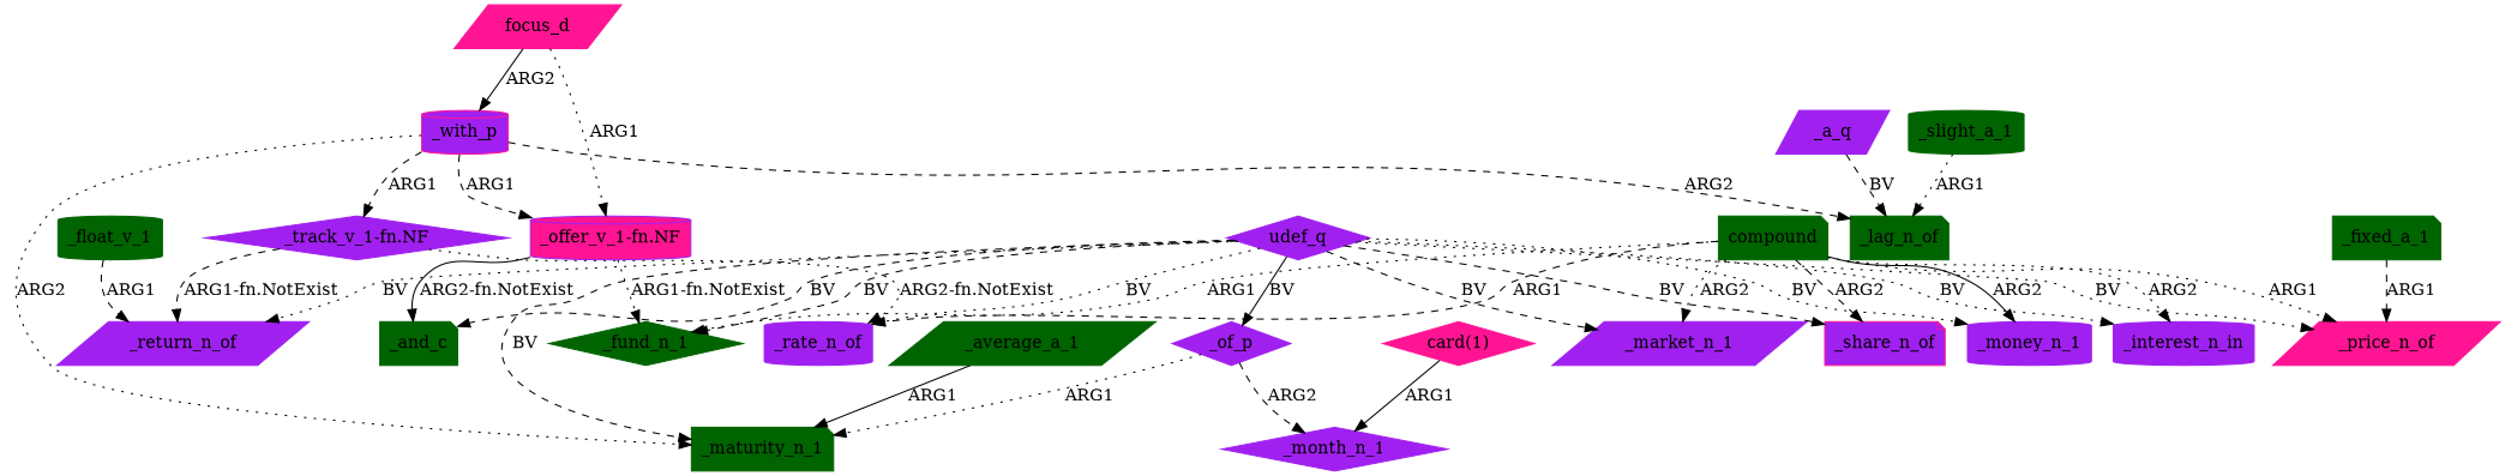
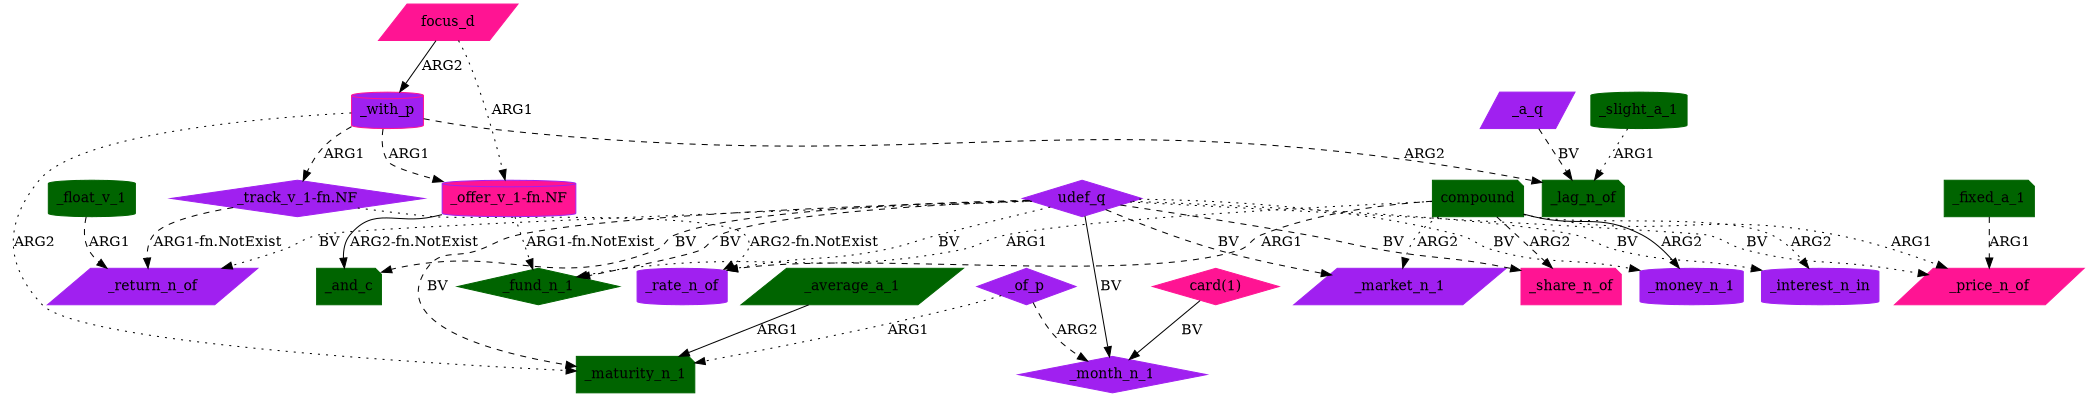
  digraph {
    node [color=purple shape=cylinder style=filled]
    edge [style=dotted]
    compound [color=darkgreen shape=note]
    _market_n_1 [shape=parallelogram]
    _rate_n_of
    _money_n_1
    _price_n_of [color=deeppink shape=parallelogram]
    _fund_n_1 [color=darkgreen shape=diamond]
    _interest_n_in
-   _share_n_of [color=deeppink shape=note fillcolor=purple]
+   _share_n_of [color=deeppink shape=note]
    "_track_v_1-fn.NF" [shape=diamond]
    _return_n_of [shape=parallelogram]
    udef_q [shape=diamond]
    _maturity_n_1 [color=darkgreen shape=note]
    _and_c [color=darkgreen shape=note]
    _month_n_1 [shape=diamond]
    _with_p [color=deeppink fillcolor=purple]
    "_offer_v_1-fn.NF" [fillcolor=deeppink]
    _lag_n_of [color=darkgreen shape=note]
    _of_p [shape=diamond]
    "card(1)" [color=deeppink shape=diamond]
    focus_d [color=deeppink shape=parallelogram]
    _average_a_1 [color=darkgreen shape=parallelogram]
    _a_q [shape=parallelogram]
    _float_v_1 [color=darkgreen]
    _slight_a_1 [color=darkgreen]
    _fixed_a_1 [color=darkgreen shape=note]
    compound -> _market_n_1 [label=ARG2]
    compound -> _rate_n_of [label=ARG1 style=dashed]
    compound -> _money_n_1 [label=ARG2 style=solid]
    compound -> _price_n_of [label=ARG1]
    compound -> _fund_n_1 [label=ARG1]
    compound -> _interest_n_in [label=ARG2]
    compound -> _share_n_of [label=ARG2 style=dashed]
    "_track_v_1-fn.NF" -> _rate_n_of [label="ARG2-fn.NotExist"]
    "_track_v_1-fn.NF" -> _return_n_of [label="ARG1-fn.NotExist" style=dashed]
    udef_q -> _market_n_1 [label=BV style=dashed]
    udef_q -> _rate_n_of [label=BV]
    udef_q -> _money_n_1 [label=BV]
    udef_q -> _price_n_of [label=BV]
    udef_q -> _fund_n_1 [label=BV style=dashed]
    udef_q -> _interest_n_in [label=BV]
    udef_q -> _share_n_of [label=BV style=dashed]
    udef_q -> _return_n_of [label=BV]
    udef_q -> _maturity_n_1 [label=BV style=dashed]
    udef_q -> _and_c [label=BV style=dashed]
-   udef_q -> _of_p [label=BV style=solid]
+   udef_q -> _month_n_1 [label=BV style=solid]
    _with_p -> "_track_v_1-fn.NF" [label=ARG1 style=dashed]
    _with_p -> _maturity_n_1 [label=ARG2]
    _with_p -> "_offer_v_1-fn.NF" [label=ARG1 style=dashed]
    _with_p -> _lag_n_of [label=ARG2 style=dashed]
    "_offer_v_1-fn.NF" -> _fund_n_1 [label="ARG1-fn.NotExist"]
    "_offer_v_1-fn.NF" -> _and_c [label="ARG2-fn.NotExist" style=solid]
    _of_p -> _maturity_n_1 [label=ARG1]
    _of_p -> _month_n_1 [label=ARG2 style=dashed]
-   "card(1)" -> _month_n_1 [label=ARG1 style=solid]
+   "card(1)" -> _month_n_1 [label=BV style=solid]
    focus_d -> _with_p [label=ARG2 style=solid]
    focus_d -> "_offer_v_1-fn.NF" [label=ARG1]
    _average_a_1 -> _maturity_n_1 [label=ARG1 style=solid]
    _a_q -> _lag_n_of [label=BV style=dashed]
    _float_v_1 -> _return_n_of [label=ARG1 style=dashed]
    _slight_a_1 -> _lag_n_of [label=ARG1]
    _fixed_a_1 -> _price_n_of [label=ARG1 style=dashed]
  }
